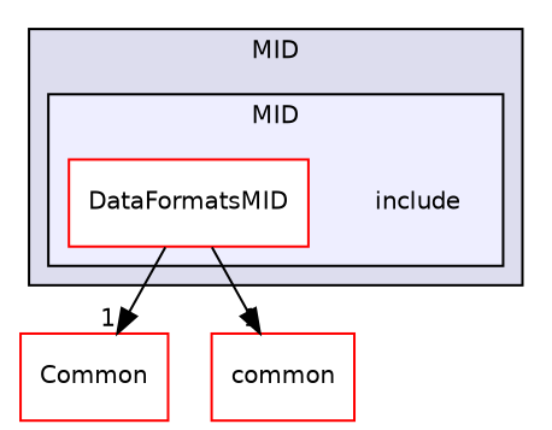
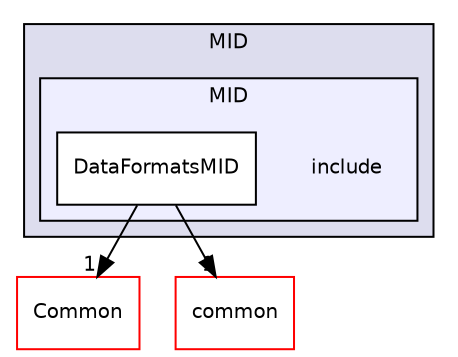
  digraph {
    compound=true
    node [fontname=Helvetica fontsize=10 shape=box color=red]
    edge [headlabel=1 labeldistance=1.5 labelfontname=Helvetica labelfontsize=10]
    n1 [label=include shape=plaintext color=""]
-   n2 [fillcolor=white label=DataFormatsMID style=filled]
+   n2 [color=black fillcolor=white label=DataFormatsMID style=filled]
    n3 [label=Common]
    n4 [label=common]
    subgraph cluster_1 {
      bgcolor="#ddddee"
      fontname=Helvetica
      fontsize=10
      label=MID
      pencolor=black
      subgraph cluster_2 {
        bgcolor="#eeeeff"
        fontname=Helvetica
        fontsize=10
        pencolor=black
        n1
        n2
      }
    }
    n2 -> n3
    n2 -> n4
  }
